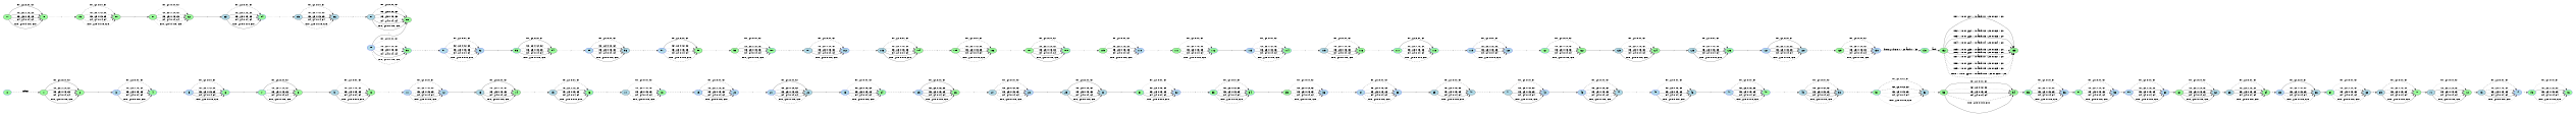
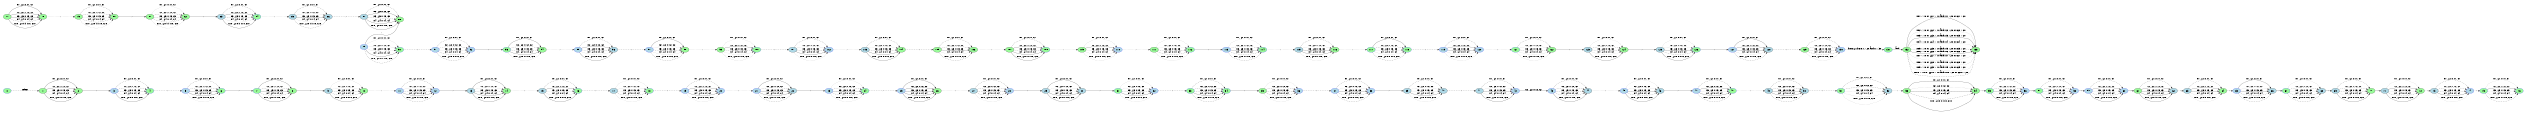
  digraph {
    rankdir=LR
    node [color=black fillcolor=lightblue style=filled]
    edge [style=dashed]
    0 [color=blue fillcolor=palegreen]
    1 [fillcolor=palegreen]
    2 [fillcolor=palegreen]
    3 [color=blue]
    4 [color=blue fillcolor=palegreen]
    5 [color=blue]
    6 [color=blue fillcolor=palegreen]
    7 [color=blue fillcolor=palegreen]
    8 [fillcolor=palegreen]
    9
    10 [fillcolor=palegreen]
    11 [color=blue]
    12 [color=blue]
    13
    14 [fillcolor=palegreen]
    15
    16 [color=blue fillcolor=palegreen]
    17
    18 [color=blue fillcolor=palegreen]
    19 [color=blue]
    20 [color=blue]
    21 [color=blue]
    22
    23 [color=blue]
    24 [color=blue fillcolor=palegreen]
    25 [color=blue]
    26 [fillcolor=palegreen]
    27
    28 [color=blue]
    29
    30
    31 [color=blue fillcolor=palegreen]
    32 [color=blue]
    33 [color=blue fillcolor=palegreen]
    34 [color=blue fillcolor=palegreen]
    35 [fillcolor=palegreen]
    36 [color=blue]
    37 [color=blue]
    38 [color=blue]
    39
    40
    41
    42 [color=blue]
    43 [color=blue]
    44
    45 [color=blue]
    46
    47 [color=blue]
    48 [color=blue fillcolor=palegreen]
    49
    50
    51 [color=blue fillcolor=palegreen]
    52
    53 [fillcolor=palegreen]
    54 [fillcolor=palegreen]
    55 [color=blue fillcolor=palegreen]
    56 [color=blue]
    57 [color=blue fillcolor=palegreen]
    58 [color=blue]
    59 [color=blue]
    60 [color=blue]
    61 [fillcolor=palegreen]
    62
    63
    64 [fillcolor=palegreen]
    65 [color=blue]
    66
    67 [color=blue fillcolor=palegreen]
    68
    69
    70 [fillcolor=palegreen]
    71
    72 [fillcolor=palegreen]
    73
    74 [color=blue]
    75 [color=blue fillcolor=palegreen]
    76 [color=blue fillcolor=palegreen]
    77 [fillcolor=palegreen]
    78 [fillcolor=palegreen]
    79 [fillcolor=palegreen]
    80 [fillcolor=palegreen]
    81 [fillcolor=palegreen]
    82 [fillcolor=palegreen]
    83
    84 [color=blue fillcolor=palegreen]
    85
    86
    87
    88 [fillcolor=palegreen]
    89 [color=blue]
    90 [color=blue fillcolor=palegreen]
    91 [color=blue]
    92 [color=blue]
    93 [color=blue fillcolor=palegreen]
    94 [fillcolor=palegreen]
    95 [color=blue]
    96
    97 [color=blue]
    98 [fillcolor=palegreen]
    99 [fillcolor=palegreen]
    100 [color=blue fillcolor=palegreen]
    101
    102 [color=blue]
    103
    104 [fillcolor=palegreen]
    105 [fillcolor=palegreen]
    106 [fillcolor=palegreen]
    107 [fillcolor=palegreen]
    108 [color=blue fillcolor=palegreen]
    109 [fillcolor=palegreen]
    110 [color=blue]
    111 [fillcolor=palegreen]
    112 [color=blue fillcolor=palegreen]
    113 [color=blue]
    114 [color=blue fillcolor=palegreen]
    115
    116 [fillcolor=palegreen]
    117 [color=blue fillcolor=palegreen]
    118 [color=blue fillcolor=palegreen]
    119 [color=blue]
    120 [color=blue]
    121 [color=blue fillcolor=palegreen]
    122 [fillcolor=palegreen]
    123
    124 [fillcolor=palegreen]
    125
    126 [color=blue fillcolor=palegreen]
    127 [color=blue]
    128
    129 [fillcolor=palegreen]
    130 [color=blue]
    131 [color=blue fillcolor=palegreen]
    132 [fillcolor=palegreen]
    133 [fillcolor=palegreen]
    0 -> 1 [label="select "]
    1 -> 2 [label=" x1 , y1 + z1, c1 " style=solid]
    1 -> 2 [label=" x2 , y2 + z2, c2 " style=solid]
    1 -> 2 [label=" x3 , y3 + z3, c3 " style=dotted]
    1 -> 2 [label=" x4 , y4 + z4, c4 " style=dotted]
    1 -> 2 [label=" x10 , y10 + z10, c10 " style=solid]
    2 -> 3 [label="," style=solid]
    3 -> 4 [label=" x1 , y1 + z1, c1 "]
    3 -> 4 [label=" x2 , y2 + z2, c2 "]
    3 -> 4 [label=" x3 , y3 + z3, c3 "]
    3 -> 4 [label=" x4 , y4 + z4, c4 " style=dotted]
    3 -> 4 [label=" x10 , y10 + z10, c10 " style=solid]
    4 -> 5 [label=","]
    5 -> 6 [label=" x1 , y1 + z1, c1 "]
    5 -> 6 [label=" x2 , y2 + z2, c2 "]
    5 -> 6 [label=" x3 , y3 + z3, c3 " style=solid]
    5 -> 6 [label=" x4 , y4 + z4, c4 " style=solid]
    5 -> 6 [label=" x10 , y10 + z10, c10 " style=dotted]
    6 -> 7 [label="," style=solid]
    7 -> 8 [label=" x1 , y1 + z1, c1 " style=solid]
    7 -> 8 [label=" x2 , y2 + z2, c2 "]
    7 -> 8 [label=" x3 , y3 + z3, c3 " style=solid]
    7 -> 8 [label=" x4 , y4 + z4, c4 "]
    7 -> 8 [label=" x10 , y10 + z10, c10 " style=solid]
    8 -> 9 [label="," style=solid]
    9 -> 10 [label=" x1 , y1 + z1, c1 " style=dotted]
    9 -> 10 [label=" x2 , y2 + z2, c2 " style=dotted]
    9 -> 10 [label=" x3 , y3 + z3, c3 "]
    9 -> 10 [label=" x4 , y4 + z4, c4 "]
    9 -> 10 [label=" x10 , y10 + z10, c10 " style=solid]
    10 -> 11 [label="," style=dotted]
    11 -> 12 [label=" x1 , y1 + z1, c1 "]
    11 -> 12 [label=" x2 , y2 + z2, c2 " style=dotted]
    11 -> 12 [label=" x3 , y3 + z3, c3 "]
    11 -> 12 [label=" x4 , y4 + z4, c4 " style=solid]
    11 -> 12 [label=" x10 , y10 + z10, c10 "]
    12 -> 13 [label="," style=solid]
    13 -> 14 [label=" x1 , y1 + z1, c1 " style=solid]
    13 -> 14 [label=" x2 , y2 + z2, c2 " style=dotted]
    13 -> 14 [label=" x3 , y3 + z3, c3 "]
    13 -> 14 [label=" x4 , y4 + z4, c4 " style=solid]
    13 -> 14 [label=" x10 , y10 + z10, c10 " style=solid]
    14 -> 15 [label="," style=dotted]
    15 -> 16 [label=" x1 , y1 + z1, c1 "]
    15 -> 16 [label=" x2 , y2 + z2, c2 " style=solid]
    15 -> 16 [label=" x3 , y3 + z3, c3 " style=dotted]
    15 -> 16 [label=" x4 , y4 + z4, c4 " style=dotted]
    15 -> 16 [label=" x10 , y10 + z10, c10 " style=solid]
    16 -> 17 [label=","]
    17 -> 18 [label=" x1 , y1 + z1, c1 " style=dotted]
    17 -> 18 [label=" x2 , y2 + z2, c2 " style=dotted]
    17 -> 18 [label=" x3 , y3 + z3, c3 " style=dotted]
    17 -> 18 [label=" x4 , y4 + z4, c4 "]
    17 -> 18 [label=" x10 , y10 + z10, c10 " style=dotted]
    18 -> 19 [label=","]
    19 -> 20 [label=" x1 , y1 + z1, c1 "]
    19 -> 20 [label=" x2 , y2 + z2, c2 " style=solid]
    19 -> 20 [label=" x3 , y3 + z3, c3 " style=dotted]
    19 -> 20 [label=" x4 , y4 + z4, c4 " style=solid]
    19 -> 20 [label=" x10 , y10 + z10, c10 " style=dotted]
    20 -> 21 [label="," style=dotted]
    21 -> 22 [label=" x1 , y1 + z1, c1 " style=solid]
    21 -> 22 [label=" x2 , y2 + z2, c2 "]
    21 -> 22 [label=" x3 , y3 + z3, c3 " style=solid]
    21 -> 22 [label=" x4 , y4 + z4, c4 " style=solid]
    21 -> 22 [label=" x10 , y10 + z10, c10 "]
    22 -> 23 [label="," style=solid]
    23 -> 24 [label=" x1 , y1 + z1, c1 " style=dotted]
    23 -> 24 [label=" x2 , y2 + z2, c2 "]
    23 -> 24 [label=" x3 , y3 + z3, c3 " style=solid]
    23 -> 24 [label=" x4 , y4 + z4, c4 "]
    23 -> 24 [label=" x10 , y10 + z10, c10 " style=dotted]
    24 -> 25 [label=","]
    25 -> 26 [label=" x1 , y1 + z1, c1 " style=solid]
    25 -> 26 [label=" x2 , y2 + z2, c2 " style=solid]
    25 -> 26 [label=" x3 , y3 + z3, c3 " style=solid]
    25 -> 26 [label=" x4 , y4 + z4, c4 " style=solid]
    25 -> 26 [label=" x10 , y10 + z10, c10 " style=solid]
    26 -> 27 [label="," style=dotted]
    27 -> 28 [label=" x1 , y1 + z1, c1 "]
    27 -> 28 [label=" x2 , y2 + z2, c2 "]
    27 -> 28 [label=" x3 , y3 + z3, c3 "]
    27 -> 28 [label=" x4 , y4 + z4, c4 "]
    27 -> 28 [label=" x10 , y10 + z10, c10 " style=dotted]
    28 -> 29 [label="," style=solid]
    29 -> 30 [label=" x1 , y1 + z1, c1 " style=solid]
    29 -> 30 [label=" x2 , y2 + z2, c2 " style=dotted]
    29 -> 30 [label=" x3 , y3 + z3, c3 " style=dotted]
    29 -> 30 [label=" x4 , y4 + z4, c4 " style=solid]
    29 -> 30 [label=" x10 , y10 + z10, c10 " style=solid]
    30 -> 31 [label="," style=solid]
    31 -> 32 [label=" x1 , y1 + z1, c1 " style=dotted]
    31 -> 32 [label=" x2 , y2 + z2, c2 " style=dotted]
    31 -> 32 [label=" x3 , y3 + z3, c3 "]
    31 -> 32 [label=" x4 , y4 + z4, c4 " style=solid]
    31 -> 32 [label=" x10 , y10 + z10, c10 " style=dotted]
    32 -> 33 [label=","]
    33 -> 34 [label=" x1 , y1 + z1, c1 "]
    33 -> 34 [label=" x2 , y2 + z2, c2 "]
    33 -> 34 [label=" x3 , y3 + z3, c3 "]
    33 -> 34 [label=" x4 , y4 + z4, c4 " style=solid]
    33 -> 34 [label=" x10 , y10 + z10, c10 "]
    34 -> 35 [label="," style=solid]
    35 -> 36 [label=" x1 , y1 + z1, c1 " style=dotted]
    35 -> 36 [label=" x2 , y2 + z2, c2 "]
    35 -> 36 [label=" x3 , y3 + z3, c3 "]
    35 -> 36 [label=" x4 , y4 + z4, c4 "]
    35 -> 36 [label=" x10 , y10 + z10, c10 " style=dotted]
    36 -> 37 [label=","]
    37 -> 38 [label=" x1 , y1 + z1, c1 "]
    37 -> 38 [label=" x2 , y2 + z2, c2 " style=dotted]
    37 -> 38 [label=" x3 , y3 + z3, c3 " style=solid]
    37 -> 38 [label=" x4 , y4 + z4, c4 "]
    37 -> 38 [label=" x10 , y10 + z10, c10 "]
    38 -> 39 [label="," style=solid]
    39 -> 40 [label=" x1 , y1 + z1, c1 "]
    39 -> 40 [label=" x2 , y2 + z2, c2 " style=dotted]
    39 -> 40 [label=" x3 , y3 + z3, c3 " style=dotted]
    39 -> 40 [label=" x4 , y4 + z4, c4 " style=solid]
    39 -> 40 [label=" x10 , y10 + z10, c10 " style=dotted]
    40 -> 41 [label=","]
    41 -> 42 [label=" x1 , y1 + z1, c1 "]
    41 -> 42 [label=" x2 , y2 + z2, c2 " style=dotted]
    41 -> 42 [label=" x3 , y3 + z3, c3 " style=solid]
    41 -> 42 [label=" x4 , y4 + z4, c4 " style=dotted]
    41 -> 42 [label=" x10 , y10 + z10, c10 " style=solid]
-   42 -> 43 [label="," style=solid]
+   42 -> 43 [label=" x2 , y2 + z2, c2 " style=solid]
    43 -> 44 [label=" x1 , y1 + z1, c1 "]
    43 -> 44 [label=" x2 , y2 + z2, c2 "]
    43 -> 44 [label=" x3 , y3 + z3, c3 "]
    43 -> 44 [label=" x4 , y4 + z4, c4 "]
    43 -> 44 [label=" x10 , y10 + z10, c10 " style=solid]
    44 -> 45 [label="," style=dotted]
    45 -> 46 [label=" x1 , y1 + z1, c1 " style=dotted]
    45 -> 46 [label=" x2 , y2 + z2, c2 " style=dotted]
    45 -> 46 [label=" x3 , y3 + z3, c3 " style=solid]
    45 -> 46 [label=" x4 , y4 + z4, c4 "]
    45 -> 46 [label=" x10 , y10 + z10, c10 " style=solid]
    46 -> 47 [label="," style=solid]
    47 -> 48 [label=" x1 , y1 + z1, c1 "]
    47 -> 48 [label=" x2 , y2 + z2, c2 " style=solid]
    47 -> 48 [label=" x3 , y3 + z3, c3 " style=dotted]
    47 -> 48 [label=" x4 , y4 + z4, c4 " style=solid]
    47 -> 48 [label=" x10 , y10 + z10, c10 "]
    48 -> 49 [label="," style=dotted]
    49 -> 50 [label=" x1 , y1 + z1, c1 "]
    49 -> 50 [label=" x2 , y2 + z2, c2 "]
    49 -> 50 [label=" x3 , y3 + z3, c3 " style=solid]
    49 -> 50 [label=" x4 , y4 + z4, c4 " style=solid]
    49 -> 50 [label=" x10 , y10 + z10, c10 "]
    50 -> 51 [label=","]
    51 -> 52 [label=" x1 , y1 + z1, c1 "]
    51 -> 52 [label=" x2 , y2 + z2, c2 "]
    51 -> 52 [label=" x3 , y3 + z3, c3 " style=dotted]
    51 -> 52 [label=" x4 , y4 + z4, c4 " style=dotted]
    51 -> 52 [label=" x10 , y10 + z10, c10 " style=dotted]
    52 -> 53 [label="," style=dotted]
    53 -> 54 [label=" x1 , y1 + z1, c1 " style=solid]
    53 -> 54 [label=" x2 , y2 + z2, c2 " style=dotted]
    53 -> 54 [label=" x3 , y3 + z3, c3 " style=solid]
    53 -> 54 [label=" x4 , y4 + z4, c4 "]
    53 -> 54 [label=" x10 , y10 + z10, c10 " style=solid]
    54 -> 55 [label=","]
    55 -> 56 [label=" x1 , y1 + z1, c1 "]
    55 -> 56 [label=" x2 , y2 + z2, c2 "]
    55 -> 56 [label=" x3 , y3 + z3, c3 " style=solid]
    55 -> 56 [label=" x4 , y4 + z4, c4 " style=dotted]
    55 -> 56 [label=" x10 , y10 + z10, c10 " style=solid]
    56 -> 57 [label="," style=solid]
    57 -> 58 [label=" x1 , y1 + z1, c1 "]
    57 -> 58 [label=" x2 , y2 + z2, c2 "]
    57 -> 58 [label=" x3 , y3 + z3, c3 "]
    57 -> 58 [label=" x4 , y4 + z4, c4 " style=dotted]
    57 -> 58 [label=" x10 , y10 + z10, c10 " style=solid]
    58 -> 59 [label="," style=solid]
    59 -> 60 [label=" x1 , y1 + z1, c1 "]
    59 -> 60 [label=" x2 , y2 + z2, c2 " style=solid]
    59 -> 60 [label=" x3 , y3 + z3, c3 " style=dotted]
    59 -> 60 [label=" x4 , y4 + z4, c4 "]
    59 -> 60 [label=" x10 , y10 + z10, c10 " style=solid]
    60 -> 61 [label="," style=solid]
    61 -> 62 [label=" x1 , y1 + z1, c1 "]
    61 -> 62 [label=" x2 , y2 + z2, c2 " style=solid]
    61 -> 62 [label=" x3 , y3 + z3, c3 " style=solid]
    61 -> 62 [label=" x4 , y4 + z4, c4 " style=solid]
    61 -> 62 [label=" x10 , y10 + z10, c10 " style=solid]
    62 -> 63 [label="," style=dotted]
    63 -> 64 [label=" x1 , y1 + z1, c1 "]
    63 -> 64 [label=" x2 , y2 + z2, c2 " style=solid]
    63 -> 64 [label=" x3 , y3 + z3, c3 " style=solid]
    63 -> 64 [label=" x4 , y4 + z4, c4 " style=dotted]
    63 -> 64 [label=" x10 , y10 + z10, c10 " style=dotted]
    64 -> 65 [label=","]
    65 -> 66 [label=" x1 , y1 + z1, c1 " style=solid]
    65 -> 66 [label=" x2 , y2 + z2, c2 " style=dotted]
    65 -> 66 [label=" x3 , y3 + z3, c3 " style=solid]
    65 -> 66 [label=" x4 , y4 + z4, c4 "]
    65 -> 66 [label=" x10 , y10 + z10, c10 "]
    66 -> 67 [label="," style=solid]
    67 -> 68 [label=" x1 , y1 + z1, c1 " style=dotted]
    67 -> 68 [label=" x2 , y2 + z2, c2 "]
    67 -> 68 [label=" x3 , y3 + z3, c3 " style=dotted]
    67 -> 68 [label=" x4 , y4 + z4, c4 "]
    67 -> 68 [label=" x10 , y10 + z10, c10 "]
    68 -> 69 [label="," style=solid]
    69 -> 70 [label=" x1 , y1 + z1, c1 "]
    69 -> 70 [label=" x2 , y2 + z2, c2 "]
    69 -> 70 [label=" x3 , y3 + z3, c3 "]
    69 -> 70 [label=" x4 , y4 + z4, c4 " style=dotted]
    69 -> 70 [label=" x10 , y10 + z10, c10 " style=solid]
    70 -> 71 [label="," style=solid]
    71 -> 72 [label=" x1 , y1 + z1, c1 " style=dotted]
    71 -> 72 [label=" x2 , y2 + z2, c2 " style=solid]
    71 -> 72 [label=" x3 , y3 + z3, c3 " style=dotted]
    71 -> 72 [label=" x4 , y4 + z4, c4 "]
    71 -> 72 [label=" x10 , y10 + z10, c10 " style=solid]
    72 -> 73 [label="," style=dotted]
    73 -> 74 [label=" x1 , y1 + z1, c1 "]
    73 -> 74 [label=" x2 , y2 + z2, c2 "]
    73 -> 74 [label=" x3 , y3 + z3, c3 "]
    73 -> 74 [label=" x4 , y4 + z4, c4 " style=solid]
    73 -> 74 [label=" x10 , y10 + z10, c10 " style=dotted]
    74 -> 75 [label="," style=dotted]
    75 -> 76 [label=" x1 , y1 + z1, c1 " style=dotted]
    75 -> 76 [label=" x2 , y2 + z2, c2 " style=solid]
    75 -> 76 [label=" x3 , y3 + z3, c3 " style=dotted]
    75 -> 76 [label=" x4 , y4 + z4, c4 " style=dotted]
    75 -> 76 [label=" x10 , y10 + z10, c10 "]
    77 -> 78 [label=" x1 , y1 + z1, c1 " style=solid]
    77 -> 78 [label=" x2 , y2 + z2, c2 " style=solid]
    77 -> 78 [label=" x3 , y3 + z3, c3 " style=solid]
    77 -> 78 [label=" x4 , y4 + z4, c4 "]
    77 -> 78 [label=" x10 , y10 + z10, c10 " style=solid]
    78 -> 79 [label="," style=dotted]
    79 -> 80 [label=" x1 , y1 + z1, c1 "]
    79 -> 80 [label=" x2 , y2 + z2, c2 "]
    79 -> 80 [label=" x3 , y3 + z3, c3 " style=dotted]
    79 -> 80 [label=" x4 , y4 + z4, c4 "]
    79 -> 80 [label=" x10 , y10 + z10, c10 " style=dotted]
    80 -> 81 [label="," style=solid]
    81 -> 82 [label=" x1 , y1 + z1, c1 " style=dotted]
    81 -> 82 [label=" x2 , y2 + z2, c2 "]
    81 -> 82 [label=" x3 , y3 + z3, c3 "]
    81 -> 82 [label=" x4 , y4 + z4, c4 "]
    81 -> 82 [label=" x10 , y10 + z10, c10 " style=dotted]
    82 -> 83 [label="," style=solid]
    83 -> 84 [label=" x1 , y1 + z1, c1 "]
    83 -> 84 [label=" x2 , y2 + z2, c2 " style=solid]
    83 -> 84 [label=" x3 , y3 + z3, c3 "]
    83 -> 84 [label=" x4 , y4 + z4, c4 " style=dotted]
    83 -> 84 [label=" x10 , y10 + z10, c10 " style=solid]
    84 -> 85 [label="," style=dotted]
    85 -> 86 [label=" x1 , y1 + z1, c1 "]
    85 -> 86 [label=" x2 , y2 + z2, c2 " style=dotted]
    85 -> 86 [label=" x3 , y3 + z3, c3 " style=solid]
    85 -> 86 [label=" x4 , y4 + z4, c4 " style=dotted]
    85 -> 86 [label=" x10 , y10 + z10, c10 "]
    86 -> 87 [label=","]
    87 -> 88 [label=" x1 , y1 + z1, c1 "]
    87 -> 88 [label=" x2 , y2 + z2, c2 " style=solid]
    87 -> 88 [label=" x3 , y3 + z3, c3 "]
    87 -> 88 [label=" x4 , y4 + z4, c4 " style=solid]
    87 -> 88 [label=" x10 , y10 + z10, c10 " style=solid]
    89 -> 88 [label="," style=solid]
    89 -> 90 [label=" x1 , y1 + z1, c1 " style=dotted]
    89 -> 90 [label=" x2 , y2 + z2, c2 " style=dotted]
    89 -> 90 [label=" x3 , y3 + z3, c3 " style=dotted]
    89 -> 90 [label=" x4 , y4 + z4, c4 " style=solid]
    89 -> 90 [label=" x10 , y10 + z10, c10 "]
    90 -> 91 [label=","]
    91 -> 92 [label=" x1 , y1 + z1, c1 "]
    91 -> 92 [label=" x2 , y2 + z2, c2 "]
    91 -> 92 [label=" x3 , y3 + z3, c3 " style=dotted]
    91 -> 92 [label=" x4 , y4 + z4, c4 "]
    91 -> 92 [label=" x10 , y10 + z10, c10 "]
    92 -> 93 [label="," style=solid]
    93 -> 94 [label=" x1 , y1 + z1, c1 " style=solid]
    93 -> 94 [label=" x2 , y2 + z2, c2 "]
    93 -> 94 [label=" x3 , y3 + z3, c3 "]
    93 -> 94 [label=" x4 , y4 + z4, c4 " style=solid]
    93 -> 94 [label=" x10 , y10 + z10, c10 " style=dotted]
    94 -> 95 [label="," style=dotted]
    95 -> 96 [label=" x1 , y1 + z1, c1 "]
    95 -> 96 [label=" x2 , y2 + z2, c2 " style=solid]
    95 -> 96 [label=" x3 , y3 + z3, c3 "]
    95 -> 96 [label=" x4 , y4 + z4, c4 " style=dotted]
    95 -> 96 [label=" x10 , y10 + z10, c10 " style=solid]
    96 -> 97 [label=","]
    97 -> 98 [label=" x1 , y1 + z1, c1 " style=solid]
    97 -> 98 [label=" x2 , y2 + z2, c2 " style=dotted]
    97 -> 98 [label=" x3 , y3 + z3, c3 "]
    97 -> 98 [label=" x4 , y4 + z4, c4 " style=dotted]
    97 -> 98 [label=" x10 , y10 + z10, c10 "]
    98 -> 99 [label="," style=dotted]
    99 -> 100 [label=" x1 , y1 + z1, c1 " style=dotted]
    99 -> 100 [label=" x2 , y2 + z2, c2 " style=solid]
    99 -> 100 [label=" x3 , y3 + z3, c3 "]
    99 -> 100 [label=" x4 , y4 + z4, c4 " style=dotted]
    99 -> 100 [label=" x10 , y10 + z10, c10 " style=dotted]
    100 -> 101 [label=","]
    101 -> 102 [label=" x1 , y1 + z1, c1 "]
    101 -> 102 [label=" x2 , y2 + z2, c2 " style=dotted]
    101 -> 102 [label=" x3 , y3 + z3, c3 "]
    101 -> 102 [label=" x4 , y4 + z4, c4 " style=solid]
    101 -> 102 [label=" x10 , y10 + z10, c10 " style=dotted]
    102 -> 103 [label="," style=dotted]
    103 -> 104 [label=" x1 , y1 + z1, c1 "]
    103 -> 104 [label=" x2 , y2 + z2, c2 " style=dotted]
    103 -> 104 [label=" x3 , y3 + z3, c3 "]
    103 -> 104 [label=" x4 , y4 + z4, c4 " style=solid]
    103 -> 104 [label=" x10 , y10 + z10, c10 " style=solid]
    104 -> 105 [label=","]
    105 -> 106 [label=" x1 , y1 + z1, c1 "]
    105 -> 106 [label=" x2 , y2 + z2, c2 "]
    105 -> 106 [label=" x3 , y3 + z3, c3 " style=solid]
    105 -> 106 [label=" x4 , y4 + z4, c4 " style=dotted]
    105 -> 106 [label=" x10 , y10 + z10, c10 "]
    106 -> 107 [label="," style=dotted]
    107 -> 108 [label=" x1 , y1 + z1, c1 "]
    107 -> 108 [label=" x2 , y2 + z2, c2 " style=solid]
    107 -> 108 [label=" x3 , y3 + z3, c3 "]
    107 -> 108 [label=" x4 , y4 + z4, c4 " style=solid]
    107 -> 108 [label=" x10 , y10 + z10, c10 " style=solid]
    108 -> 109 [label="," style=dotted]
    109 -> 110 [label=" x1 , y1 + z1, c1 " style=dotted]
    109 -> 110 [label=" x2 , y2 + z2, c2 " style=solid]
    109 -> 110 [label=" x3 , y3 + z3, c3 " style=dotted]
    109 -> 110 [label=" x4 , y4 + z4, c4 " style=dotted]
    109 -> 110 [label=" x10 , y10 + z10, c10 " style=dotted]
    110 -> 111 [label="," style=dotted]
    111 -> 112 [label=" x1 , y1 + z1, c1 " style=dotted]
    111 -> 112 [label=" x2 , y2 + z2, c2 " style=dotted]
    111 -> 112 [label=" x3 , y3 + z3, c3 "]
    111 -> 112 [label=" x4 , y4 + z4, c4 "]
    111 -> 112 [label=" x10 , y10 + z10, c10 " style=dotted]
    112 -> 113 [label="," style=solid]
    113 -> 114 [label=" x1 , y1 + z1, c1 " style=dotted]
    113 -> 114 [label=" x2 , y2 + z2, c2 "]
    113 -> 114 [label=" x3 , y3 + z3, c3 " style=solid]
    113 -> 114 [label=" x4 , y4 + z4, c4 "]
    113 -> 114 [label=" x10 , y10 + z10, c10 "]
    114 -> 115 [label="," style=dotted]
    115 -> 116 [label=" x1 , y1 + z1, c1 "]
    115 -> 116 [label=" x2 , y2 + z2, c2 " style=dotted]
    115 -> 116 [label=" x3 , y3 + z3, c3 " style=solid]
    115 -> 116 [label=" x4 , y4 + z4, c4 " style=solid]
    115 -> 116 [label=" x10 , y10 + z10, c10 " style=dotted]
    116 -> 117 [label="," style=dotted]
    117 -> 118 [label=" x1 , y1 + z1, c1 " style=solid]
    117 -> 118 [label=" x2 , y2 + z2, c2 "]
    117 -> 118 [label=" x3 , y3 + z3, c3 " style=dotted]
    117 -> 118 [label=" x4 , y4 + z4, c4 " style=dotted]
    117 -> 118 [label=" x10 , y10 + z10, c10 "]
    118 -> 119 [label=","]
    119 -> 120 [label=" x1 , y1 + z1, c1 "]
    119 -> 120 [label=" x2 , y2 + z2, c2 " style=solid]
    119 -> 120 [label=" x3 , y3 + z3, c3 " style=solid]
    119 -> 120 [label=" x4 , y4 + z4, c4 " style=dotted]
    119 -> 120 [label=" x10 , y10 + z10, c10 " style=dotted]
    120 -> 121 [label="," style=dotted]
    121 -> 122 [label=" x1 , y1 + z1, c1 "]
    121 -> 122 [label=" x2 , y2 + z2, c2 " style=dotted]
    121 -> 122 [label=" x3 , y3 + z3, c3 "]
    121 -> 122 [label=" x4 , y4 + z4, c4 " style=dotted]
    121 -> 122 [label=" x10 , y10 + z10, c10 " style=dotted]
    122 -> 123 [label="," style=solid]
    123 -> 124 [label=" x1 , y1 + z1, c1 " style=dotted]
    123 -> 124 [label=" x2 , y2 + z2, c2 "]
    123 -> 124 [label=" x3 , y3 + z3, c3 "]
    123 -> 124 [label=" x4 , y4 + z4, c4 " style=dotted]
    123 -> 124 [label=" x10 , y10 + z10, c10 " style=solid]
    124 -> 125 [label="," style=solid]
    125 -> 126 [label=" x1 , y1 + z1, c1 " style=dotted]
    125 -> 126 [label=" x2 , y2 + z2, c2 " style=dotted]
    125 -> 126 [label=" x3 , y3 + z3, c3 " style=solid]
    125 -> 126 [label=" x4 , y4 + z4, c4 "]
    125 -> 126 [label=" x10 , y10 + z10, c10 " style=solid]
    126 -> 127 [label="," style=solid]
    127 -> 128 [label=" x1 , y1 + z1, c1 " style=solid]
    127 -> 128 [label=" x2 , y2 + z2, c2 " style=solid]
    127 -> 128 [label=" x3 , y3 + z3, c3 " style=solid]
    127 -> 128 [label=" x4 , y4 + z4, c4 " style=dotted]
    127 -> 128 [label=" x10 , y10 + z10, c10 "]
    128 -> 129 [label=","]
    129 -> 130 [label=" x1 , y1 + z1, c1 "]
    129 -> 130 [label=" x2 , y2 + z2, c2 "]
    129 -> 130 [label=" x3 , y3 + z3, c3 "]
    129 -> 130 [label=" x4 , y4 + z4, c4 "]
    129 -> 130 [label=" x10 , y10 + z10, c10 " style=dotted]
    130 -> 131 [label=" from y where z > 20 and x < 30"]
    131 -> 132 [label=" and " style=solid]
    132 -> 133 [label=" xx1 < 10 or  yy1 > 10 and zz1 <20 or cc1 > 20 " style=solid]
    132 -> 133 [label=" xx2 < 10 or  yy2 > 10 and zz2 <20 or cc2 > 20 " style=dotted]
    132 -> 133 [label=" xx3 < 10 or  yy3 > 10 and zz3 <20 or cc3 > 20 " style=solid]
    132 -> 133 [label=" xx4 < 10 or  yy4 > 10 and zz4 <20 or cc4 > 20 " style=dotted]
    132 -> 133 [label=" xx5 < 10 or  yy5 > 10 and zz5 <20 or cc5 > 20 "]
    132 -> 133 [label=" xx6 < 10 or  yy6 > 10 and zz6 <20 or cc6 > 20 " style=solid]
    132 -> 133 [label=" xx7 < 10 or  yy7 > 10 and zz7 <20 or cc7 > 20 " style=dotted]
    132 -> 133 [label=" xx8 < 10 or  yy8 > 10 and zz8 <20 or cc8 > 20 " style=dotted]
    132 -> 133 [label=" xx9 < 10 or  yy9 > 10 and zz9 <20 or cc9 > 20 " style=dotted]
    132 -> 133 [label=" xx10 < 10 or  yy10 > 10 and zz10 <20 or cc10 > 20 "]
  }
